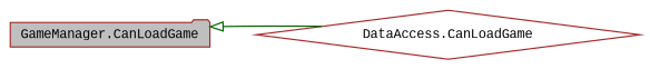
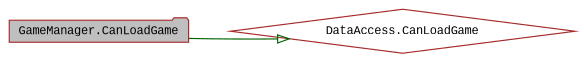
  digraph {
    rankdir=LR
    fontname="Liberation Mono"
    node [color=brown fontname="Liberation Mono" fontsize=10 style=filled]
    n1 [fillcolor=grey75 fontcolor=black height=0.2 label="GameManager.CanLoadGame" shape=folder width=0.4]
    n2 [fillcolor=white height=0.2 label="DataAccess.CanLoadGame" shape=diamond width=0.4]
-   n2 -> n1 [color=darkgreen fontname="Liberation Mono" fontsize=10 labelfontname=Helvetica labelfontsize=10 style=solid arrowhead=onormal]
+   n1 -> n2 [color=darkgreen fontname="Liberation Mono" fontsize=10 labelfontname=Helvetica labelfontsize=10 style=solid arrowhead=onormal]
  }
